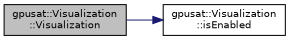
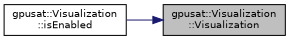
  digraph {
    rankdir=LR
    node [color=black fontname=Helvetica fontsize=10 shape=record style=filled]
    n1 [fillcolor=grey75 fontcolor=black height=0.2 label="gpusat::Visualization\l::Visualization" width=0.4]
    n2 [fillcolor=white height=0.2 label="gpusat::Visualization\l::isEnabled" width=0.4]
-   n1 -> n2 [color=midnightblue fontname=Helvetica fontsize=10 labelfontname=Helvetica labelfontsize=10 style=solid]
+   n2 -> n1 [color=midnightblue fontname=Helvetica fontsize=10 labelfontname=Helvetica labelfontsize=10 style=solid]
  }
